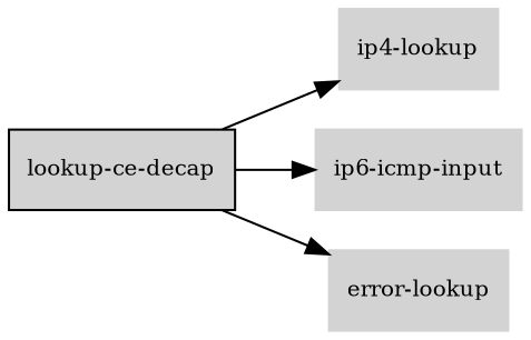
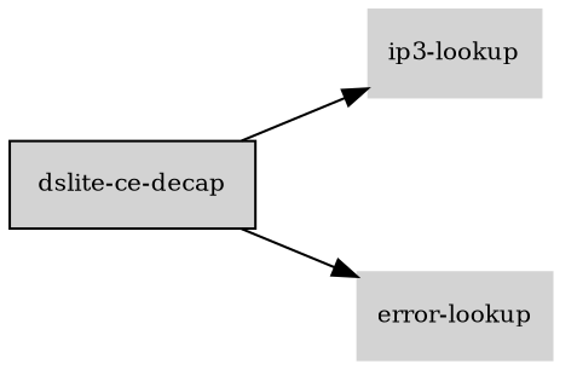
  digraph {
    rankdir=LR
    node [color=lightgray fillcolor=lightgray fontcolor=black fontsize=10 shape=box style=filled]
    edge [fontsize=8]
-   "dslite-ce-decap" [color=black label="lookup-ce-decap"]
-   "ip4-lookup"
-   "ip6-icmp-input"
+   "dslite-ce-decap" [color=black]
+   "ip4-lookup" [label="ip3-lookup"]
    n4 [label="error-lookup"]
    "dslite-ce-decap" -> "ip4-lookup"
-   "dslite-ce-decap" -> "ip6-icmp-input"
    "dslite-ce-decap" -> n4
  }
